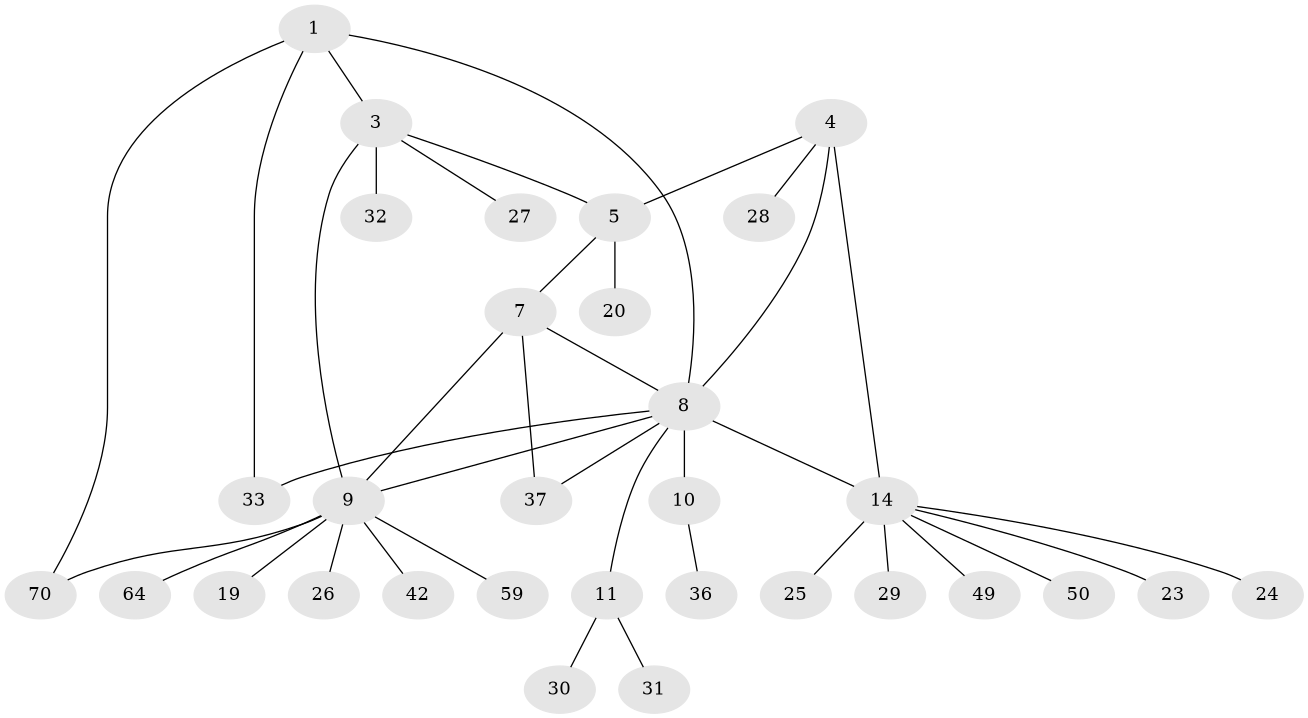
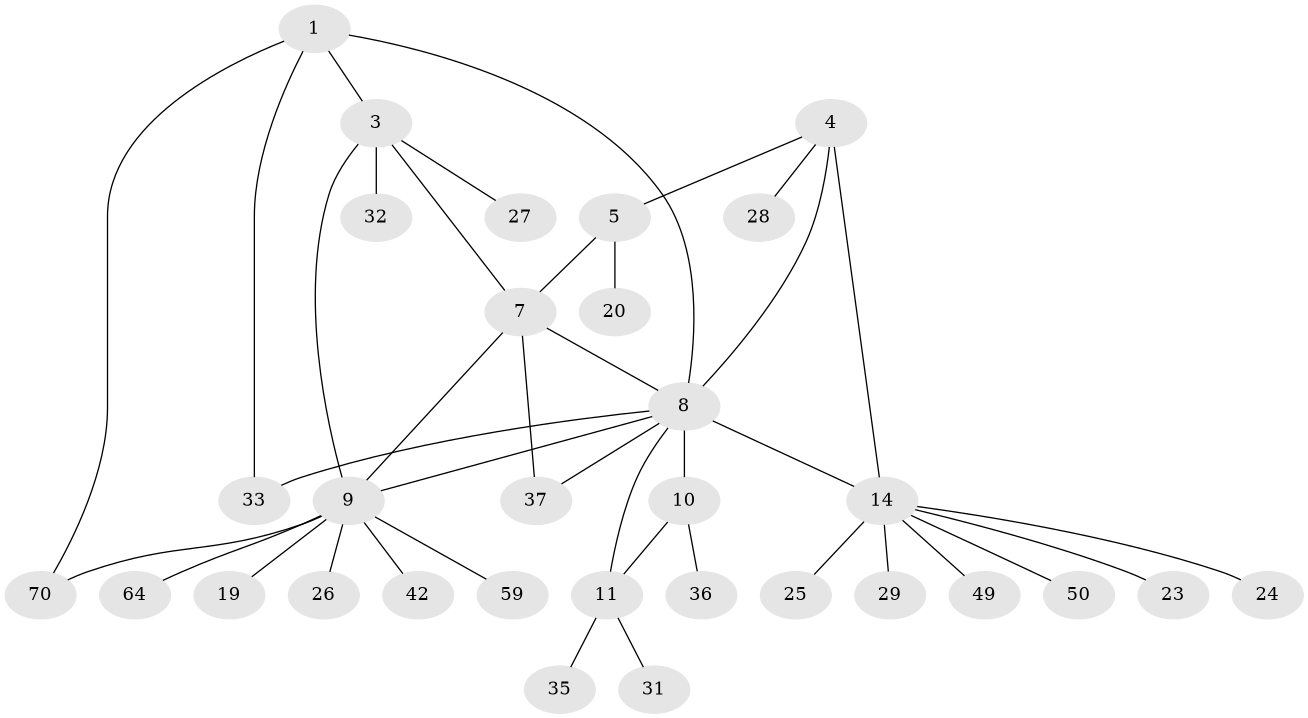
  graph {
    node [color=gray90 style=filled]
    1 [super="+2+55+62"]
    3 [super="+38+57"]
    8 [super="+12+13"]
    n4 [label=70 super="+44"]
    33 [super="+47"]
    5
    9
    27
    32 [super="+39"]
    14 [super="+16+18+15"]
    37
    10
    11 [super="+21"]
    23
    24
    25 [super="+46"]
    29
    49
    50
    7
    20
    19
    26 [super="+35"]
    42
    59
    n26 [label=64]
    4 [super="+22+34+6"]
    28 [super="+53"]
    36
-   30
+   30 [label=35]
    31
    1 -- 3 [weight=2]
    1 -- 8
    1 -- n4
    1 -- 33 [weight=2]
-   3 -- 5
+   3 -- 7
    3 -- 9
    3 -- 27
    3 -- 32
    8 -- 33
    8 -- 9
    8 -- 14 [weight=2]
    8 -- 37
    8 -- 10
    8 -- 11
    5 -- 7
    5 -- 20
    9 -- n4
    9 -- 19
    9 -- 26
    9 -- 42
    9 -- 59
    9 -- n26
    14 -- 23
    14 -- 24
    14 -- 25
    14 -- 29
    14 -- 49
    14 -- 50
+   10 -- 11
    10 -- 36
    11 -- 30
    11 -- 31
    7 -- 8
    7 -- 9
    7 -- 37
    4 -- 8 [weight=2]
    4 -- 5 [weight=2]
    4 -- 14 [weight=2]
    4 -- 28
  }
